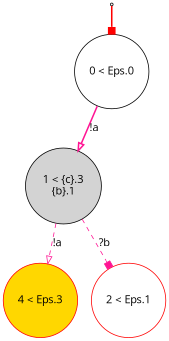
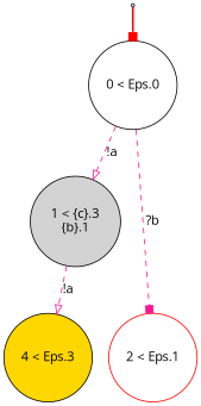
  digraph {
    fontname="Open Sans"
    node [fillcolor=white fontname="Open Sans" shape=circle style=filled]
    edge [arrowhead=box color=deeppink fontname="Open Sans" style=bold]
    ENTRY [shape=point]
    n2 [label="0 < Eps.0\n"]
    n3 [fillcolor=lightgrey label="1 < {c}.3\n{b}.1\n"]
-   n4 [color=red fillcolor=gold label="4 < Eps.3\n"]
+   n4 [color=black fillcolor=gold label="4 < Eps.3\n"]
    n5 [color=red label="2 < Eps.1\n"]
    ENTRY -> n2 [color=red]
-   n2 -> n3 [arrowhead=onormal label="!a"]
+   n2 -> n3 [arrowhead=onormal label="!a" style=dashed]
    n3 -> n4 [arrowhead=onormal label="!a" style=dashed]
-   n3 -> n5 [label="?b" style=dashed]
+   n2 -> n5 [label="?b" style=dashed]
  }
